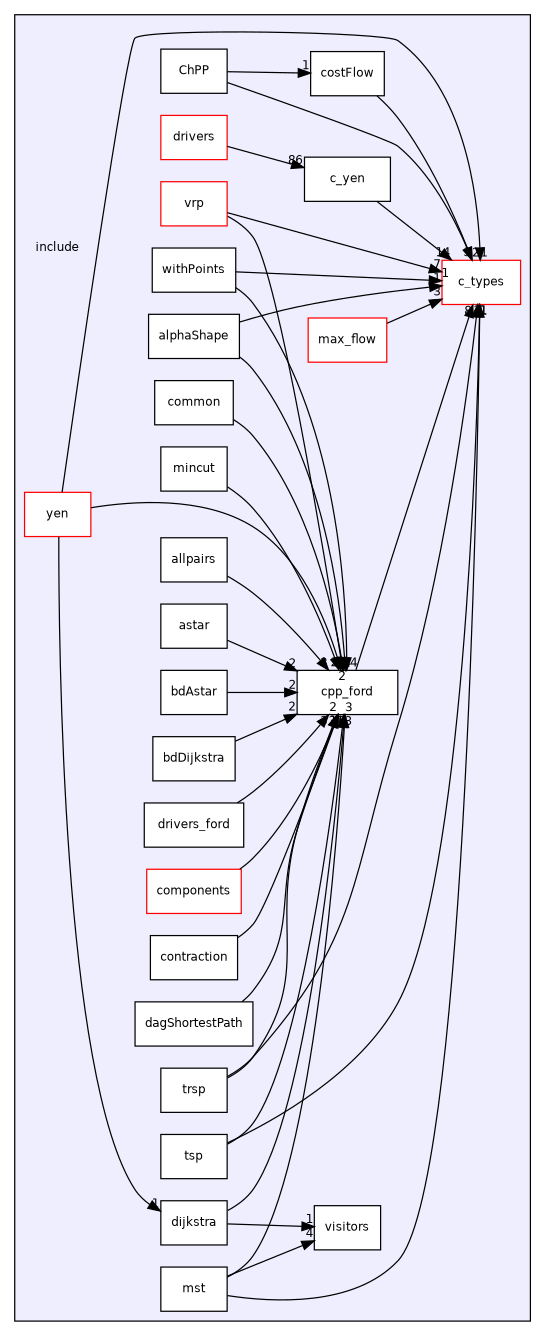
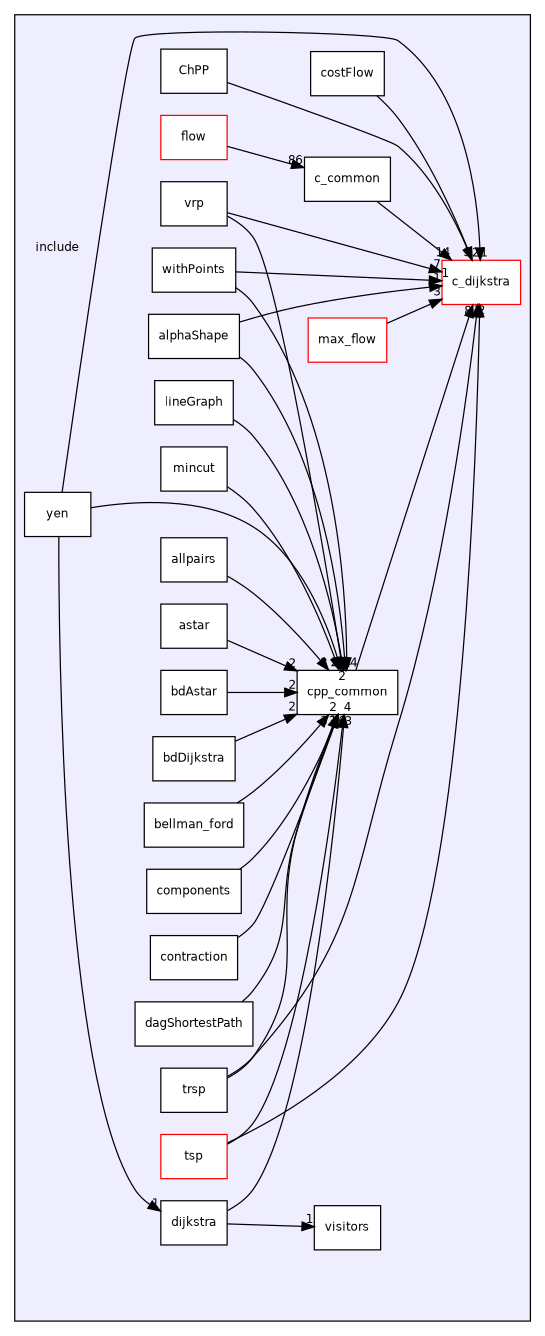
  digraph {
    compound=true
    rankdir=LR
    node [fontname=Helvetica fontsize=10 shape=box color=black fillcolor=white style=filled]
    edge [headlabel=1 labeldistance=1.5 labelfontname=Helvetica labelfontsize=10]
    n1 [label=include shape=plaintext color="" fillcolor="" style=""]
    n2 [label=allpairs]
    n3 [label=alphaShape]
    n4 [label=astar]
    n5 [label=bdAstar]
    n6 [label=bdDijkstra]
-   n7 [label=drivers_ford]
-   n8 [label=c_yen]
-   n9 [color=red label=c_types]
+   n7 [label=bellman_ford]
+   n8 [label=c_common]
+   n9 [color=red label=c_dijkstra]
    n10 [label=ChPP]
-   n11 [color=red label=components]
+   n11 [label=components]
    n12 [label=contraction]
    n13 [label=costFlow]
-   n14 [label=cpp_ford]
+   n14 [label=cpp_common]
    n15 [label=dagShortestPath]
    n16 [label=dijkstra]
-   n17 [color=red label=drivers]
-   n18 [label=common]
+   n17 [color=red label=flow]
+   n18 [label=lineGraph]
    n19 [color=red label=max_flow]
    n20 [label=mincut]
-   n21 [label=mst]
    n22 [label=trsp]
-   n23 [label=tsp]
+   n23 [color=red label=tsp]
    n24 [label=visitors]
-   n25 [color=red label=vrp]
+   n25 [label=vrp]
    n26 [label=withPoints]
-   n27 [color=red label=yen]
+   n27 [label=yen]
    subgraph cluster_1 {
      bgcolor="#eeeeff"
      pencolor=black
      n1
      n2
      n3
      n4
      n5
      n6
      n7
      n8
      n9
      n10
      n11
      n12
      n13
      n14
      n15
      n16
      n17
      n18
      n19
      n20
-     n21
      n22
      n23
      n24
      n25
      n26
      n27
    }
    n2 -> n14 [headlabel=3]
    n3 -> n9
    n3 -> n14 [headlabel=3]
    n4 -> n14 [headlabel=2]
    n5 -> n14 [headlabel=2]
    n6 -> n14 [headlabel=2]
    n7 -> n14 [headlabel=3]
    n8 -> n9 [headlabel=14]
    n10 -> n9 [headlabel=3]
-   n10 -> n13
    n11 -> n14
    n12 -> n14 [headlabel=6]
    n13 -> n9 [headlabel=2]
    n14 -> n9 [headlabel=8]
    n15 -> n14 [headlabel=2]
    n16 -> n14 [headlabel=3]
    n16 -> n24
    n17 -> n8 [headlabel=86]
    n18 -> n14 [headlabel=4]
    n19 -> n9 [headlabel=3]
    n20 -> n14 [headlabel=2]
-   n21 -> n9
-   n21 -> n14 [headlabel=3]
-   n21 -> n24 [headlabel=4]
    n22 -> n9 [headlabel=2]
    n22 -> n14 [headlabel=3]
    n23 -> n9
    n23 -> n14 [headlabel=4]
    n25 -> n9 [headlabel=7]
    n25 -> n14 [headlabel=14]
    n26 -> n9
    n26 -> n14 [headlabel=2]
    n27 -> n9
    n27 -> n14 [headlabel=9]
    n27 -> n16
  }
